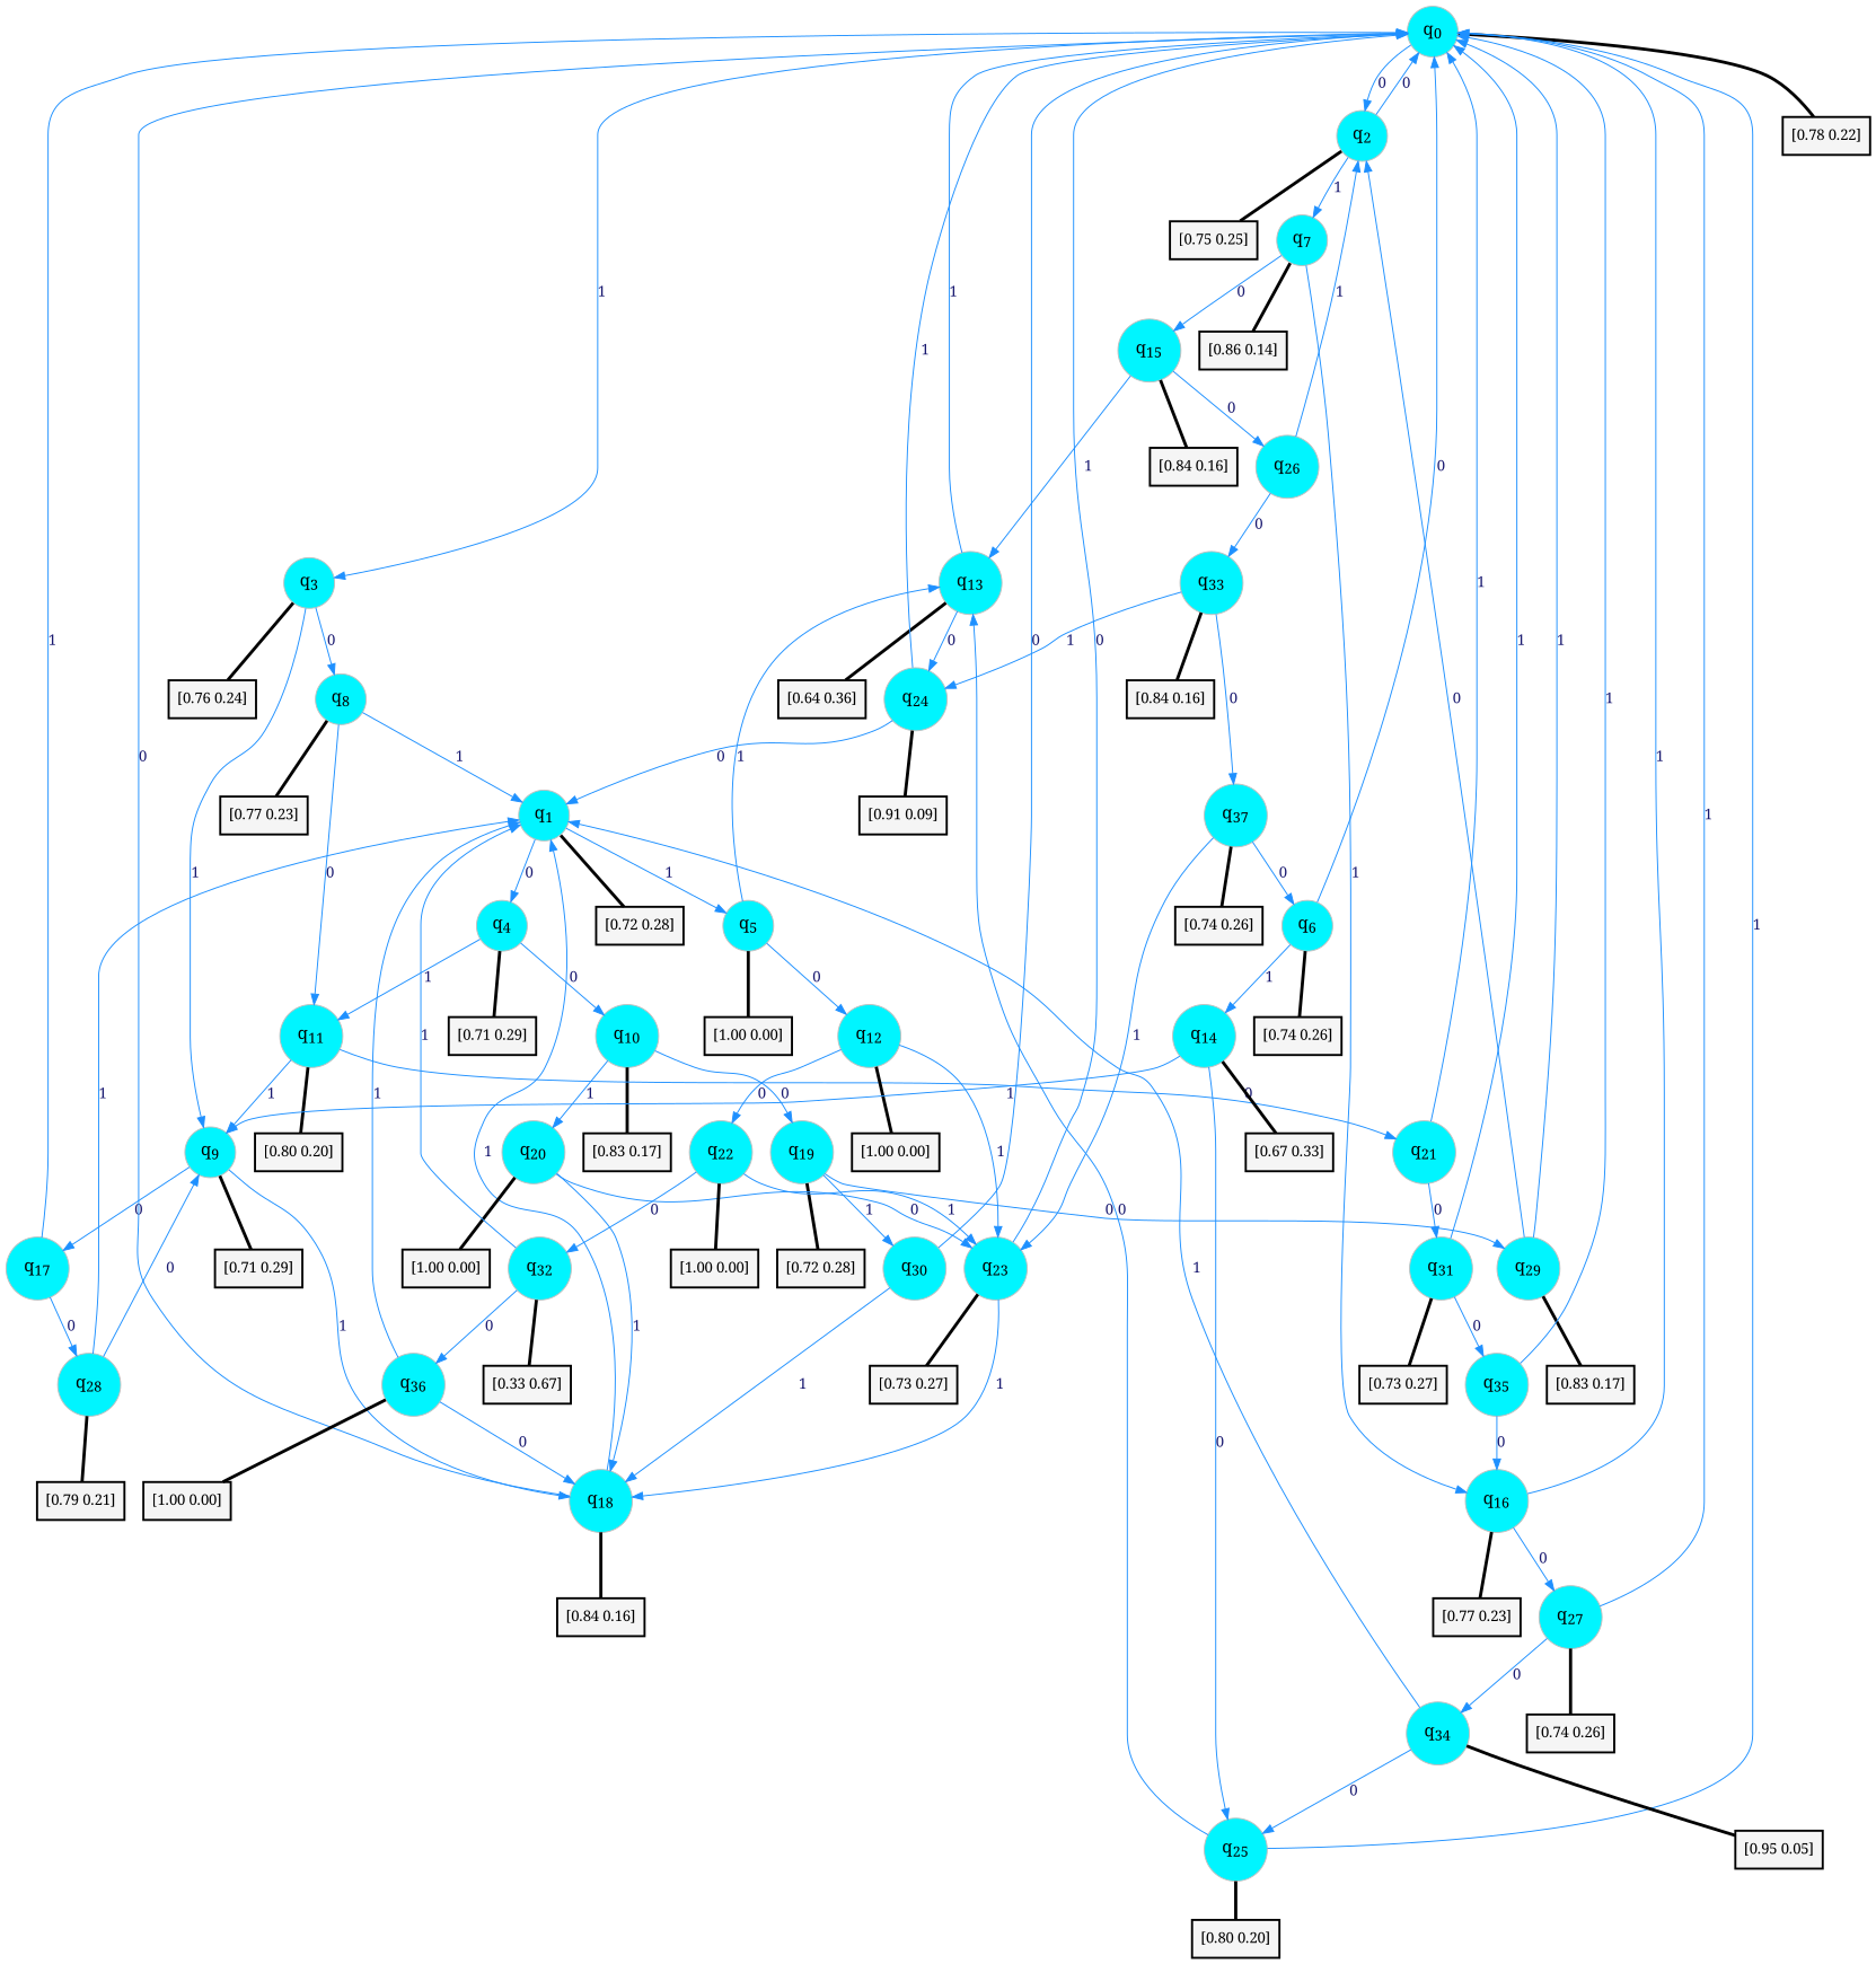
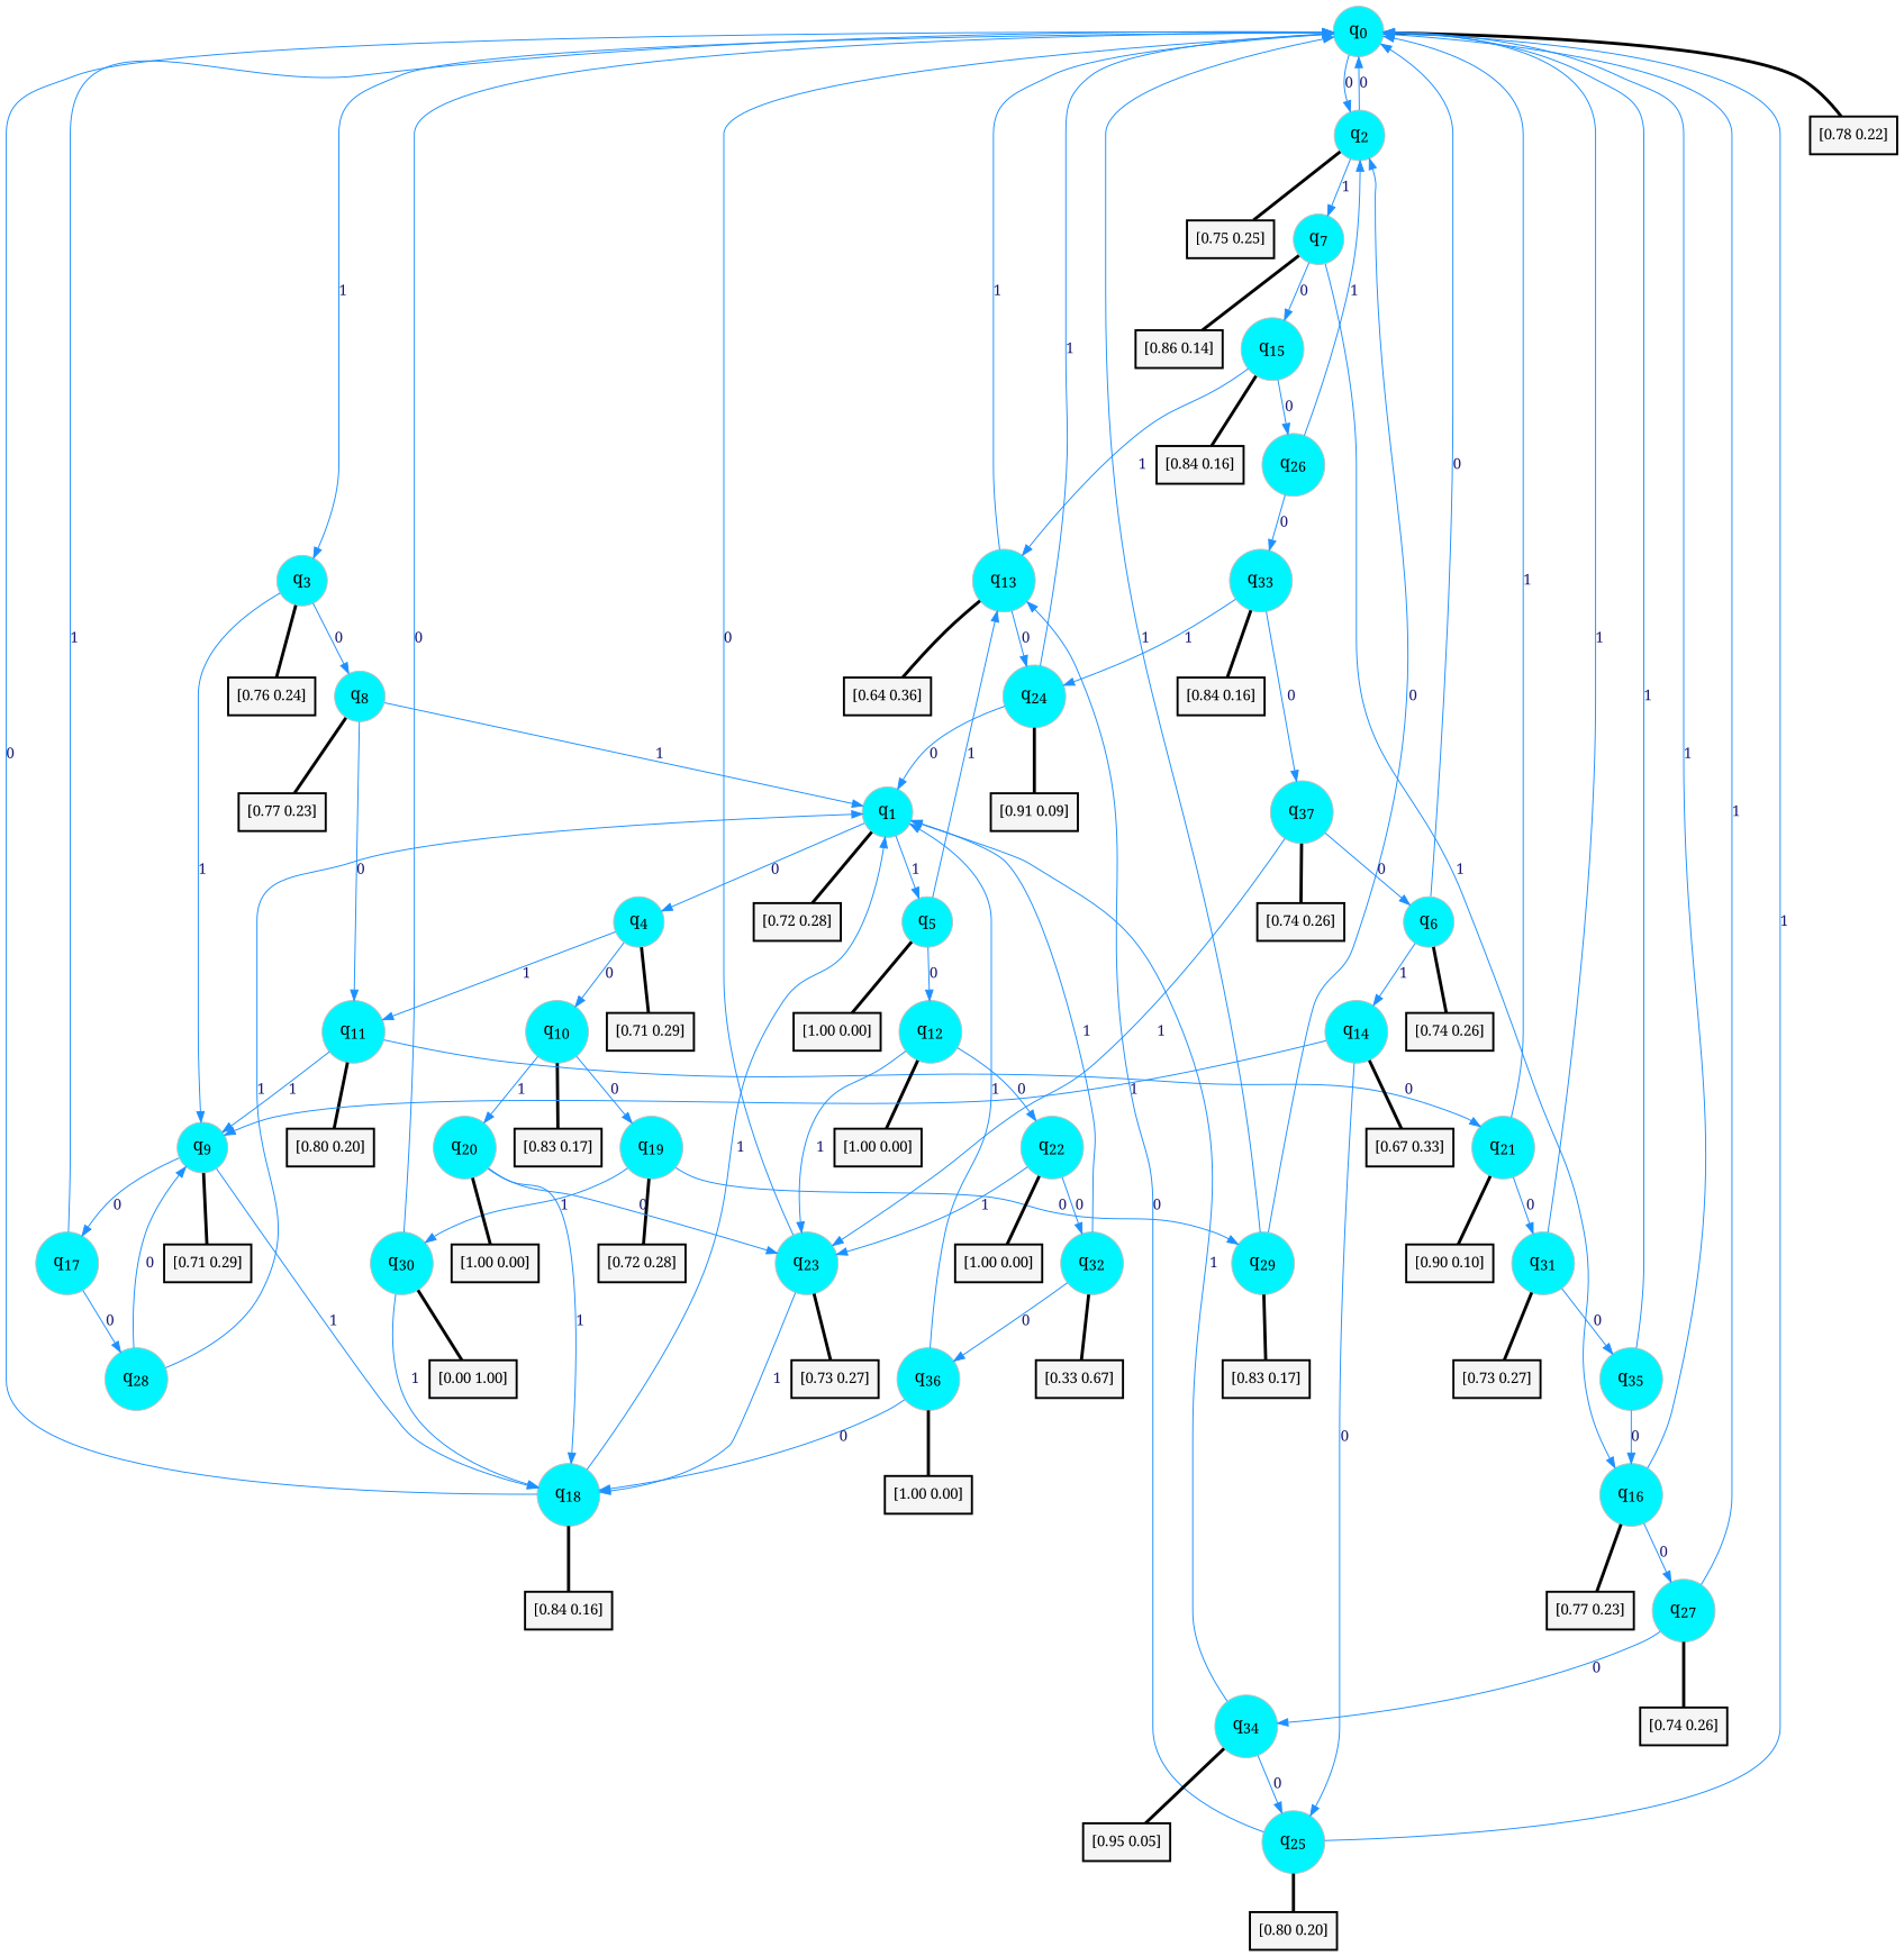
  digraph {
    fontname="Noto Serif"
    rankdir=TD
    node [color=gray fillcolor=turquoise1 fontcolor=black fontname="Noto Serif" fontsize=16 fontweight=bold shape=circle style=filled]
    edge [arrowsize=1 color=dodgerblue1 fontcolor=midnightblue fontname="Noto Serif" fontweight=bold penwidth=1 style=solid weight=20]
    n1 [label=<q<SUB>0</SUB>>]
    n2 [label=<q<SUB>2</SUB>>]
    n3 [label=<q<SUB>3</SUB>>]
    n4 [color=black fillcolor=whitesmoke fontsize=14 label="[0.78 0.22]" penwidth=2 shape=box]
    n5 [label=<q<SUB>7</SUB>>]
    n6 [color=black fillcolor=whitesmoke fontsize=14 label="[0.75 0.25]" penwidth=2 shape=box]
    n7 [label=<q<SUB>8</SUB>>]
    n8 [label=<q<SUB>9</SUB>>]
    n9 [color=black fillcolor=whitesmoke fontsize=14 label="[0.76 0.24]" penwidth=2 shape=box]
    n10 [label=<q<SUB>1</SUB>>]
    n11 [label=<q<SUB>4</SUB>>]
    n12 [label=<q<SUB>5</SUB>>]
    n13 [color=black fillcolor=whitesmoke fontsize=14 label="[0.72 0.28]" penwidth=2 shape=box]
    n14 [label=<q<SUB>10</SUB>>]
    n15 [label=<q<SUB>11</SUB>>]
    n16 [color=black fillcolor=whitesmoke fontsize=14 label="[0.71 0.29]" penwidth=2 shape=box]
    n17 [label=<q<SUB>12</SUB>>]
    n18 [label=<q<SUB>13</SUB>>]
    n19 [color=black fillcolor=whitesmoke fontsize=14 label="[1.00 0.00]" penwidth=2 shape=box]
    n20 [label=<q<SUB>15</SUB>>]
    n21 [label=<q<SUB>16</SUB>>]
    n22 [color=black fillcolor=whitesmoke fontsize=14 label="[0.86 0.14]" penwidth=2 shape=box]
    n23 [color=black fillcolor=whitesmoke fontsize=14 label="[0.77 0.23]" penwidth=2 shape=box]
    n24 [label=<q<SUB>17</SUB>>]
    n25 [label=<q<SUB>18</SUB>>]
    n26 [color=black fillcolor=whitesmoke fontsize=14 label="[0.71 0.29]" penwidth=2 shape=box]
    n27 [label=<q<SUB>19</SUB>>]
    n28 [label=<q<SUB>20</SUB>>]
    n29 [color=black fillcolor=whitesmoke fontsize=14 label="[0.83 0.17]" penwidth=2 shape=box]
    n30 [label=<q<SUB>21</SUB>>]
    n31 [color=black fillcolor=whitesmoke fontsize=14 label="[0.80 0.20]" penwidth=2 shape=box]
    n32 [label=<q<SUB>22</SUB>>]
    n33 [label=<q<SUB>23</SUB>>]
    n34 [color=black fillcolor=whitesmoke fontsize=14 label="[1.00 0.00]" penwidth=2 shape=box]
    n35 [label=<q<SUB>24</SUB>>]
    n36 [color=black fillcolor=whitesmoke fontsize=14 label="[0.64 0.36]" penwidth=2 shape=box]
    n37 [label=<q<SUB>6</SUB>>]
    n38 [label=<q<SUB>14</SUB>>]
    n39 [color=black fillcolor=whitesmoke fontsize=14 label="[0.74 0.26]" penwidth=2 shape=box]
    n40 [label=<q<SUB>25</SUB>>]
    n41 [color=black fillcolor=whitesmoke fontsize=14 label="[0.67 0.33]" penwidth=2 shape=box]
    n42 [label=<q<SUB>26</SUB>>]
    n43 [color=black fillcolor=whitesmoke fontsize=14 label="[0.84 0.16]" penwidth=2 shape=box]
    n44 [label=<q<SUB>27</SUB>>]
    n45 [color=black fillcolor=whitesmoke fontsize=14 label="[0.77 0.23]" penwidth=2 shape=box]
    n46 [label=<q<SUB>28</SUB>>]
    n47 [color=black fillcolor=whitesmoke fontsize=14 label="[0.84 0.16]" penwidth=2 shape=box]
    n48 [label=<q<SUB>29</SUB>>]
    n49 [label=<q<SUB>30</SUB>>]
    n50 [color=black fillcolor=whitesmoke fontsize=14 label="[0.72 0.28]" penwidth=2 shape=box]
    n51 [color=black fillcolor=whitesmoke fontsize=14 label="[1.00 0.00]" penwidth=2 shape=box]
    n52 [label=<q<SUB>31</SUB>>]
+   n53 [color=black fillcolor=whitesmoke fontsize=14 label="[0.90 0.10]" penwidth=2 shape=box]
    n54 [label=<q<SUB>32</SUB>>]
    n55 [color=black fillcolor=whitesmoke fontsize=14 label="[1.00 0.00]" penwidth=2 shape=box]
    n56 [color=black fillcolor=whitesmoke fontsize=14 label="[0.73 0.27]" penwidth=2 shape=box]
    n57 [color=black fillcolor=whitesmoke fontsize=14 label="[0.91 0.09]" penwidth=2 shape=box]
    n58 [color=black fillcolor=whitesmoke fontsize=14 label="[0.80 0.20]" penwidth=2 shape=box]
    n59 [label=<q<SUB>33</SUB>>]
    n60 [label=<q<SUB>34</SUB>>]
    n61 [color=black fillcolor=whitesmoke fontsize=14 label="[0.74 0.26]" penwidth=2 shape=box]
-   n62 [color=black fillcolor=whitesmoke fontsize=14 label="[0.79 0.21]" penwidth=2 shape=box]
    n63 [color=black fillcolor=whitesmoke fontsize=14 label="[0.83 0.17]" penwidth=2 shape=box]
+   n64 [color=black fillcolor=whitesmoke fontsize=14 label="[0.00 1.00]" penwidth=2 shape=box]
    n65 [label=<q<SUB>35</SUB>>]
    n66 [color=black fillcolor=whitesmoke fontsize=14 label="[0.73 0.27]" penwidth=2 shape=box]
    n67 [label=<q<SUB>36</SUB>>]
    n68 [color=black fillcolor=whitesmoke fontsize=14 label="[0.33 0.67]" penwidth=2 shape=box]
    n69 [label=<q<SUB>37</SUB>>]
    n70 [color=black fillcolor=whitesmoke fontsize=14 label="[0.84 0.16]" penwidth=2 shape=box]
    n71 [color=black fillcolor=whitesmoke fontsize=14 label="[0.95 0.05]" penwidth=2 shape=box]
    n72 [color=black fillcolor=whitesmoke fontsize=14 label="[1.00 0.00]" penwidth=2 shape=box]
    n73 [color=black fillcolor=whitesmoke fontsize=14 label="[0.74 0.26]" penwidth=2 shape=box]
    n1 -> n2 [label=0]
    n1 -> n3 [label=1]
    n1 -> n4 [arrowhead=none color=black penwidth=3]
    n2 -> n1 [label=0]
    n2 -> n5 [label=1]
    n2 -> n6 [arrowhead=none color=black penwidth=3]
    n3 -> n7 [label=0]
    n3 -> n8 [label=1]
    n3 -> n9 [arrowhead=none color=black penwidth=3]
    n5 -> n20 [label=0]
    n5 -> n21 [label=1]
    n5 -> n22 [arrowhead=none color=black penwidth=3]
    n7 -> n10 [label=1]
    n7 -> n15 [label=0]
    n7 -> n23 [arrowhead=none color=black penwidth=3]
    n8 -> n24 [label=0]
    n8 -> n25 [label=1]
    n8 -> n26 [arrowhead=none color=black penwidth=3]
    n10 -> n11 [label=0]
    n10 -> n12 [label=1]
    n10 -> n13 [arrowhead=none color=black penwidth=3]
    n11 -> n14 [label=0]
    n11 -> n15 [label=1]
    n11 -> n16 [arrowhead=none color=black penwidth=3]
    n12 -> n17 [label=0]
    n12 -> n18 [label=1]
    n12 -> n19 [arrowhead=none color=black penwidth=3]
    n14 -> n27 [label=0]
    n14 -> n28 [label=1]
    n14 -> n29 [arrowhead=none color=black penwidth=3]
    n15 -> n8 [label=1]
    n15 -> n30 [label=0]
    n15 -> n31 [arrowhead=none color=black penwidth=3]
    n17 -> n32 [label=0]
    n17 -> n33 [label=1]
    n17 -> n34 [arrowhead=none color=black penwidth=3]
    n18 -> n1 [label=1]
    n18 -> n35 [label=0]
    n18 -> n36 [arrowhead=none color=black penwidth=3]
    n20 -> n18 [label=1]
    n20 -> n42 [label=0]
    n20 -> n43 [arrowhead=none color=black penwidth=3]
    n21 -> n1 [label=1]
    n21 -> n44 [label=0]
    n21 -> n45 [arrowhead=none color=black penwidth=3]
    n24 -> n1 [label=1]
    n24 -> n46 [label=0]
    n25 -> n1 [label=0]
    n25 -> n10 [label=1]
    n25 -> n47 [arrowhead=none color=black penwidth=3]
    n27 -> n48 [label=0]
    n27 -> n49 [label=1]
    n27 -> n50 [arrowhead=none color=black penwidth=3]
    n28 -> n25 [label=1]
    n28 -> n33 [label=0]
    n28 -> n51 [arrowhead=none color=black penwidth=3]
    n30 -> n1 [label=1]
    n30 -> n52 [label=0]
+   n30 -> n53 [arrowhead=none color=black penwidth=3]
    n32 -> n33 [label=1]
    n32 -> n54 [label=0]
    n32 -> n55 [arrowhead=none color=black penwidth=3]
    n33 -> n1 [label=0]
    n33 -> n25 [label=1]
    n33 -> n56 [arrowhead=none color=black penwidth=3]
    n35 -> n1 [label=1]
    n35 -> n10 [label=0]
    n35 -> n57 [arrowhead=none color=black penwidth=3]
    n37 -> n1 [label=0]
    n37 -> n38 [label=1]
    n37 -> n39 [arrowhead=none color=black penwidth=3]
    n38 -> n8 [label=1]
    n38 -> n40 [label=0]
    n38 -> n41 [arrowhead=none color=black penwidth=3]
    n40 -> n1 [label=1]
    n40 -> n18 [label=0]
    n40 -> n58 [arrowhead=none color=black penwidth=3]
    n42 -> n2 [label=1]
    n42 -> n59 [label=0]
    n44 -> n1 [label=1]
    n44 -> n60 [label=0]
    n44 -> n61 [arrowhead=none color=black penwidth=3]
    n46 -> n8 [label=0]
    n46 -> n10 [label=1]
-   n46 -> n62 [arrowhead=none color=black penwidth=3]
    n48 -> n1 [label=1]
    n48 -> n2 [label=0]
    n48 -> n63 [arrowhead=none color=black penwidth=3]
    n49 -> n1 [label=0]
    n49 -> n25 [label=1]
+   n49 -> n64 [arrowhead=none color=black penwidth=3]
    n52 -> n1 [label=1]
    n52 -> n65 [label=0]
    n52 -> n66 [arrowhead=none color=black penwidth=3]
    n54 -> n10 [label=1]
    n54 -> n67 [label=0]
    n54 -> n68 [arrowhead=none color=black penwidth=3]
    n59 -> n35 [label=1]
    n59 -> n69 [label=0]
    n59 -> n70 [arrowhead=none color=black penwidth=3]
    n60 -> n10 [label=1]
    n60 -> n40 [label=0]
    n60 -> n71 [arrowhead=none color=black penwidth=3]
    n65 -> n1 [label=1]
    n65 -> n21 [label=0]
    n67 -> n10 [label=1]
    n67 -> n25 [label=0]
    n67 -> n72 [arrowhead=none color=black penwidth=3]
    n69 -> n33 [label=1]
    n69 -> n37 [label=0]
    n69 -> n73 [arrowhead=none color=black penwidth=3]
  }
